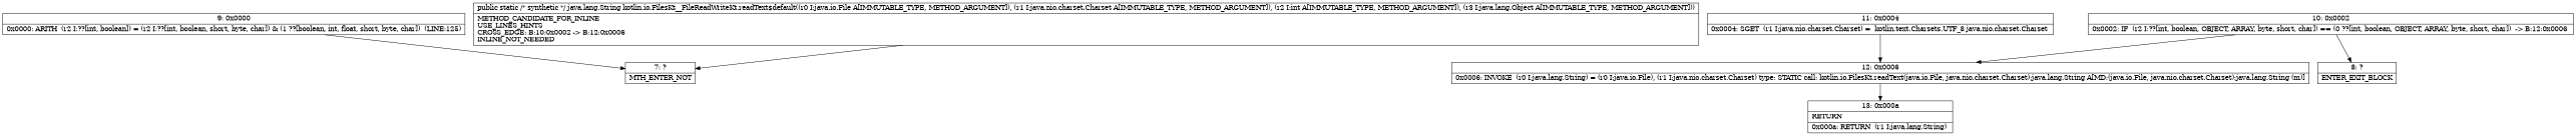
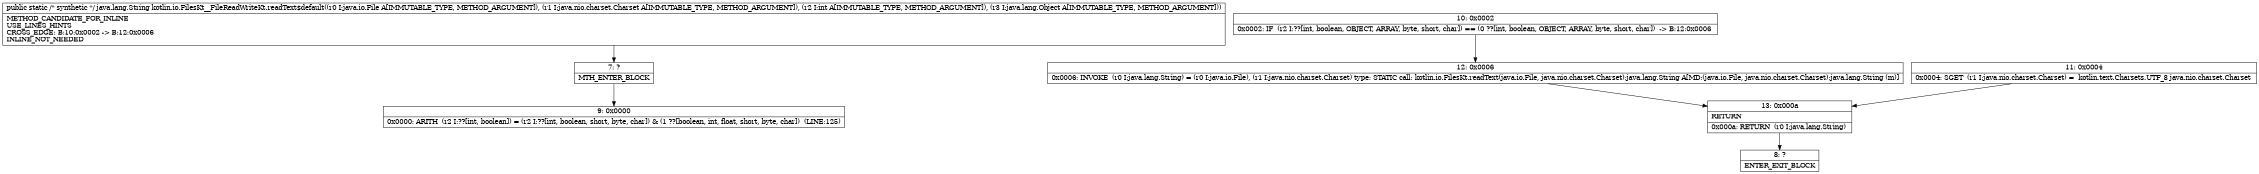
  digraph {
    node [shape=record]
-   n1 [label="{7\:\ ?|MTH_ENTER_NOT\l}"]
+   n1 [label="{7\:\ ?|MTH_ENTER_BLOCK\l}"]
    n2 [label="{9\:\ 0x0000|0x0000: ARITH  (r2 I:??[int, boolean]) = (r2 I:??[int, boolean, short, byte, char]) & (1 ??[boolean, int, float, short, byte, char])  (LINE:125)\l}"]
    n3 [label="{10\:\ 0x0002|0x0002: IF  (r2 I:??[int, boolean, OBJECT, ARRAY, byte, short, char]) == (0 ??[int, boolean, OBJECT, ARRAY, byte, short, char])  \-\> B:12:0x0006 \l}"]
    n4 [label="{12\:\ 0x0006|0x0006: INVOKE  (r0 I:java.lang.String) = (r0 I:java.io.File), (r1 I:java.nio.charset.Charset) type: STATIC call: kotlin.io.FilesKt.readText(java.io.File, java.nio.charset.Charset):java.lang.String A[MD:(java.io.File, java.nio.charset.Charset):java.lang.String (m)]\l}"]
    n5 [label="{11\:\ 0x0004|0x0004: SGET  (r1 I:java.nio.charset.Charset) =  kotlin.text.Charsets.UTF_8 java.nio.charset.Charset \l}"]
-   n6 [label="{13\:\ 0x000a|RETURN\l|0x000a: RETURN  (r1 I:java.lang.String) \l}"]
+   n6 [label="{13\:\ 0x000a|RETURN\l|0x000a: RETURN  (r0 I:java.lang.String) \l}"]
    n7 [label="{8\:\ ?|ENTER_EXIT_BLOCK\l}"]
    n8 [label="{public static \/* synthetic *\/ java.lang.String kotlin.io.FilesKt__FileReadWriteKt.readText$default((r0 I:java.io.File A[IMMUTABLE_TYPE, METHOD_ARGUMENT]), (r1 I:java.nio.charset.Charset A[IMMUTABLE_TYPE, METHOD_ARGUMENT]), (r2 I:int A[IMMUTABLE_TYPE, METHOD_ARGUMENT]), (r3 I:java.lang.Object A[IMMUTABLE_TYPE, METHOD_ARGUMENT]))  | METHOD_CANDIDATE_FOR_INLINE\lUSE_LINES_HINTS\lCROSS_EDGE: B:10:0x0002 \-\> B:12:0x0006\lINLINE_NOT_NEEDED\l}"]
-   n2 -> n1
+   n1 -> n2
    n3 -> n4
    n4 -> n6
-   n5 -> n4
-   n3 -> n7
+   n5 -> n6
+   n6 -> n7
    n8 -> n1
  }
